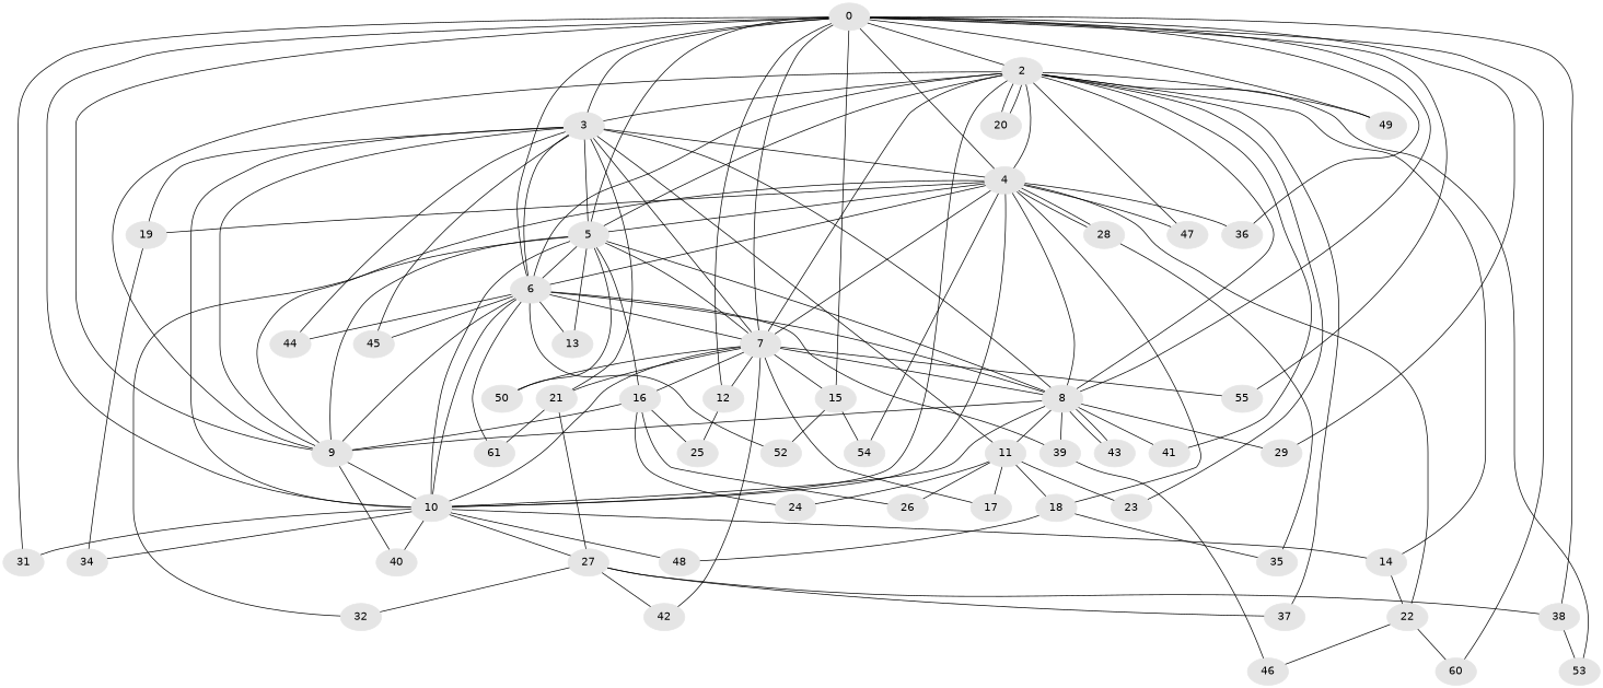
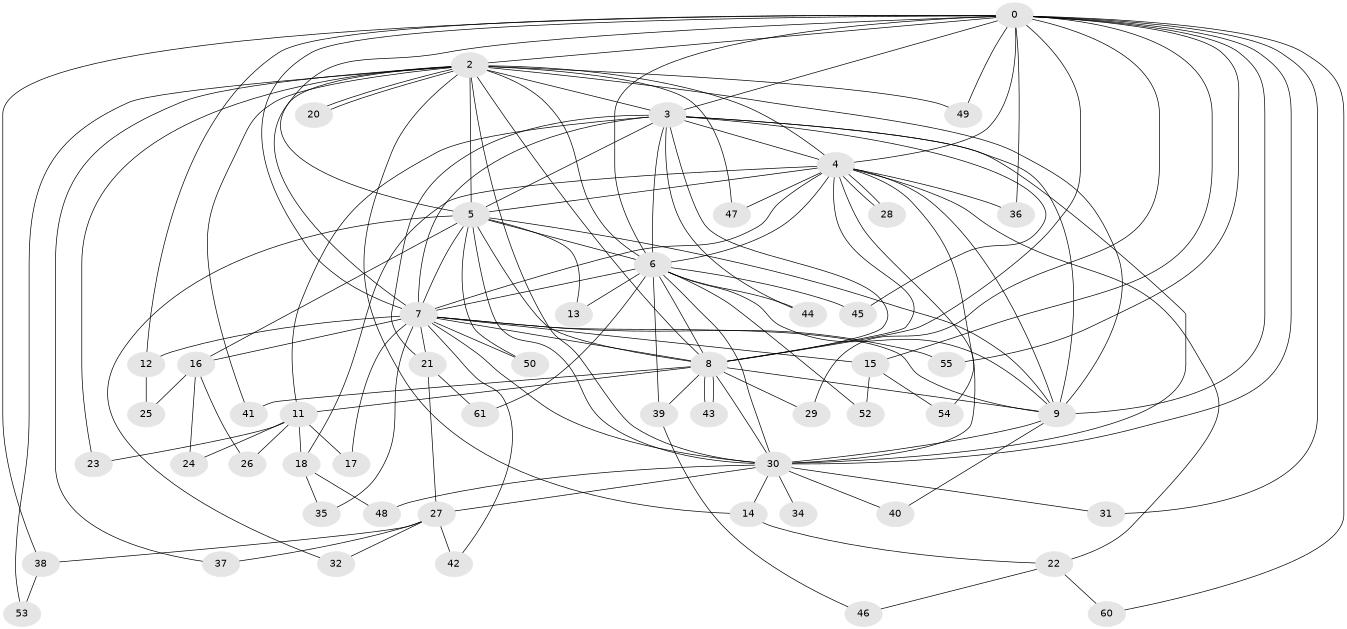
  graph {
    fontname="DejaVu Sans"
    node [color=gray90 fontname="DejaVu Sans" style=filled]
    edge [fontname="DejaVu Sans"]
    n1 [label=0]
    2
    3
    4
    5
    6
    7
    8
    9
-   10
+   10 [label=30]
    12
    15
    29
    n14 [label=60]
    31
    36
    38
    49
    55
    14
    20
    23
    37
    41
    47
    53
    11
-   19
    21
    44
    45
    18
    22
    28
    54
    13
    16
    32
    50
    39
    n41 [label=61]
    52
    17
    35
    42
    43
    40
    27
    34
    48
    25
    24
    26
    46
    n1 -- 2
    n1 -- 3
    n1 -- 4
    n1 -- 5
    n1 -- 6
    n1 -- 7
    n1 -- 8
    n1 -- 9
    n1 -- 10
    n1 -- 12
    n1 -- 15
    n1 -- 29
    n1 -- n14
    n1 -- 31
    n1 -- 36
    n1 -- 38
    n1 -- 49
    n1 -- 55
    2 -- 3
    2 -- 4
    2 -- 5
    2 -- 6
    2 -- 7
    2 -- 8
    2 -- 9
    2 -- 10
    2 -- 49
    2 -- 14
    2 -- 20
    2 -- 20
    2 -- 23
    2 -- 37
    2 -- 41
    2 -- 47
    2 -- 53
    3 -- 4
    3 -- 5
    3 -- 6
    3 -- 7
    3 -- 8
    3 -- 9
    3 -- 10
    3 -- 11
-   3 -- 19
    3 -- 21
    3 -- 44
    3 -- 45
    4 -- 5
    4 -- 6
    4 -- 7
    4 -- 8
    4 -- 9
    4 -- 10
    4 -- 36
    4 -- 47
-   4 -- 19
    4 -- 18
    4 -- 22
    4 -- 28
    4 -- 28
    4 -- 54
    5 -- 6
    5 -- 7
    5 -- 8
    5 -- 9
    5 -- 10
    5 -- 13
    5 -- 16
    5 -- 32
    5 -- 50
    6 -- 7
    6 -- 8
    6 -- 9
    6 -- 10
    6 -- 44
    6 -- 45
    6 -- 13
    6 -- 39
    6 -- n41
    6 -- 52
    7 -- 8
-   16 -- 9
+   7 -- 9
    7 -- 10
    7 -- 12
    7 -- 15
    7 -- 55
    7 -- 21
    7 -- 16
    7 -- 50
    7 -- 17
-   28 -- 35
+   7 -- 35
    7 -- 42
    8 -- 9
    8 -- 10
    8 -- 29
    8 -- 41
    8 -- 11
    8 -- 39
    8 -- 43
    8 -- 43
    9 -- 10
    9 -- 40
    10 -- 31
    10 -- 14
    10 -- 40
    10 -- 27
    10 -- 34
    10 -- 48
    12 -- 25
    15 -- 54
    15 -- 52
    38 -- 53
    14 -- 22
    11 -- 23
    11 -- 18
    11 -- 17
    11 -- 24
    11 -- 26
-   19 -- 34
    21 -- n41
    21 -- 27
    18 -- 35
    18 -- 48
    22 -- n14
    22 -- 46
    16 -- 25
    16 -- 24
    16 -- 26
    39 -- 46
    27 -- 38
    27 -- 37
    27 -- 32
    27 -- 42
  }
